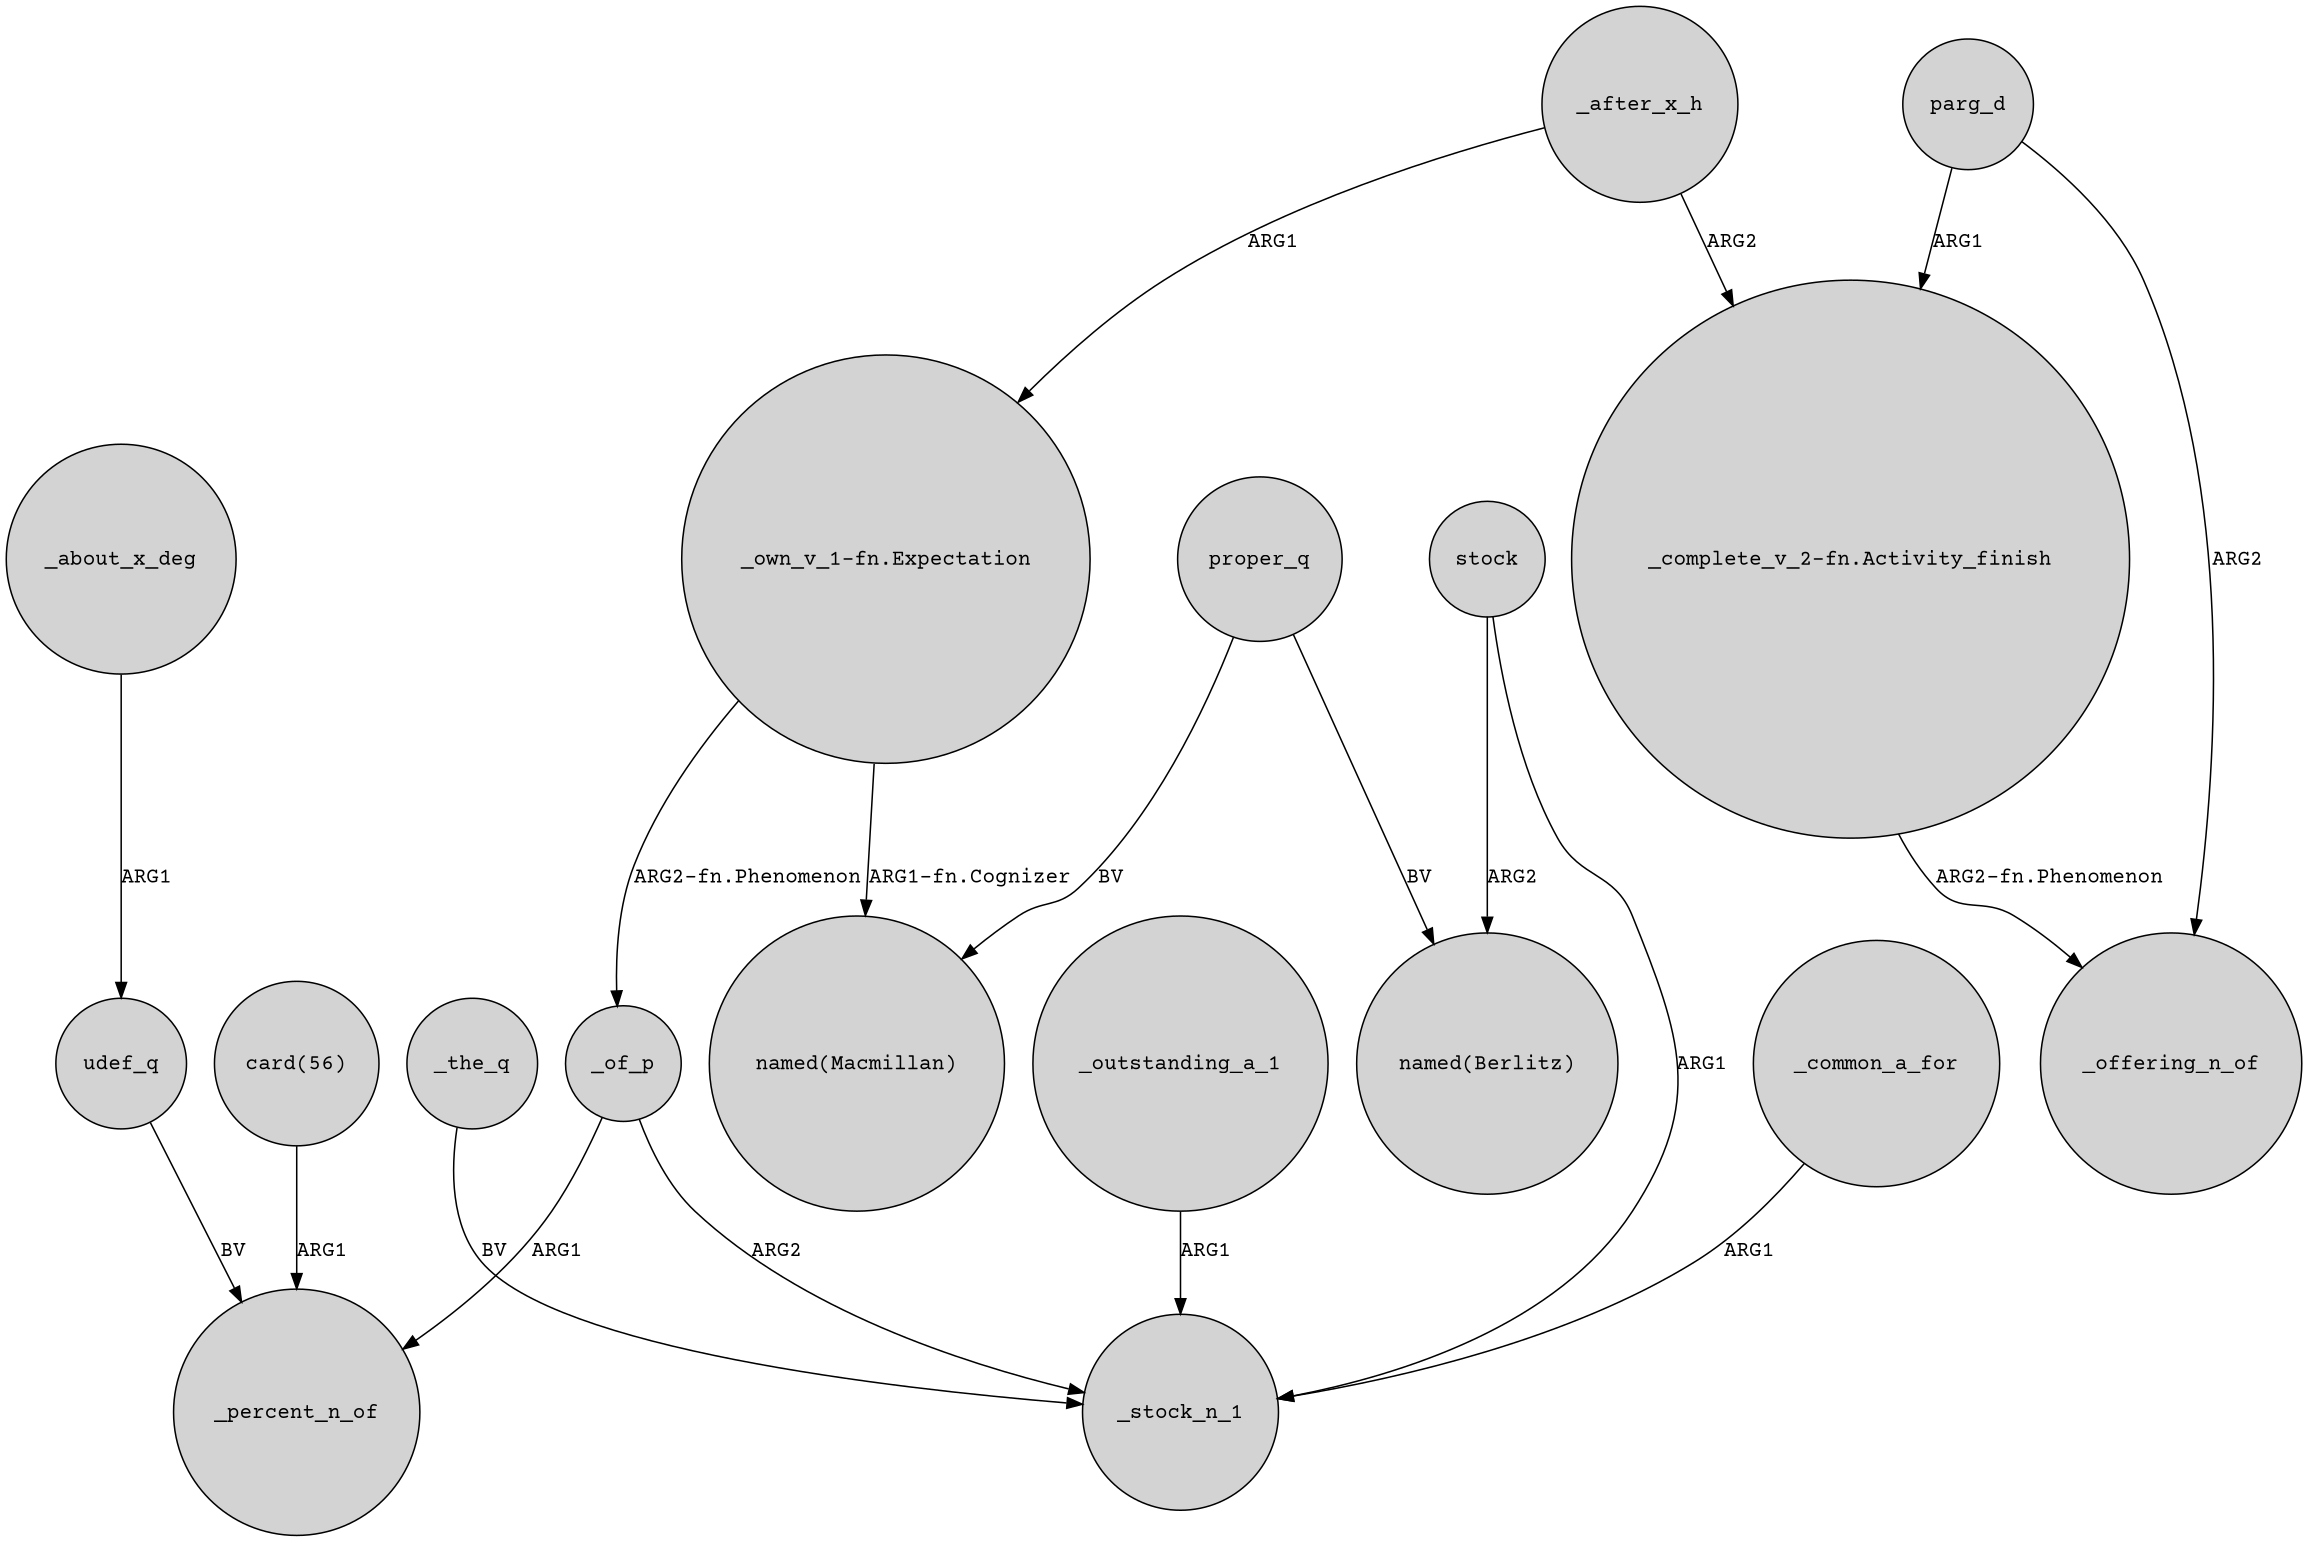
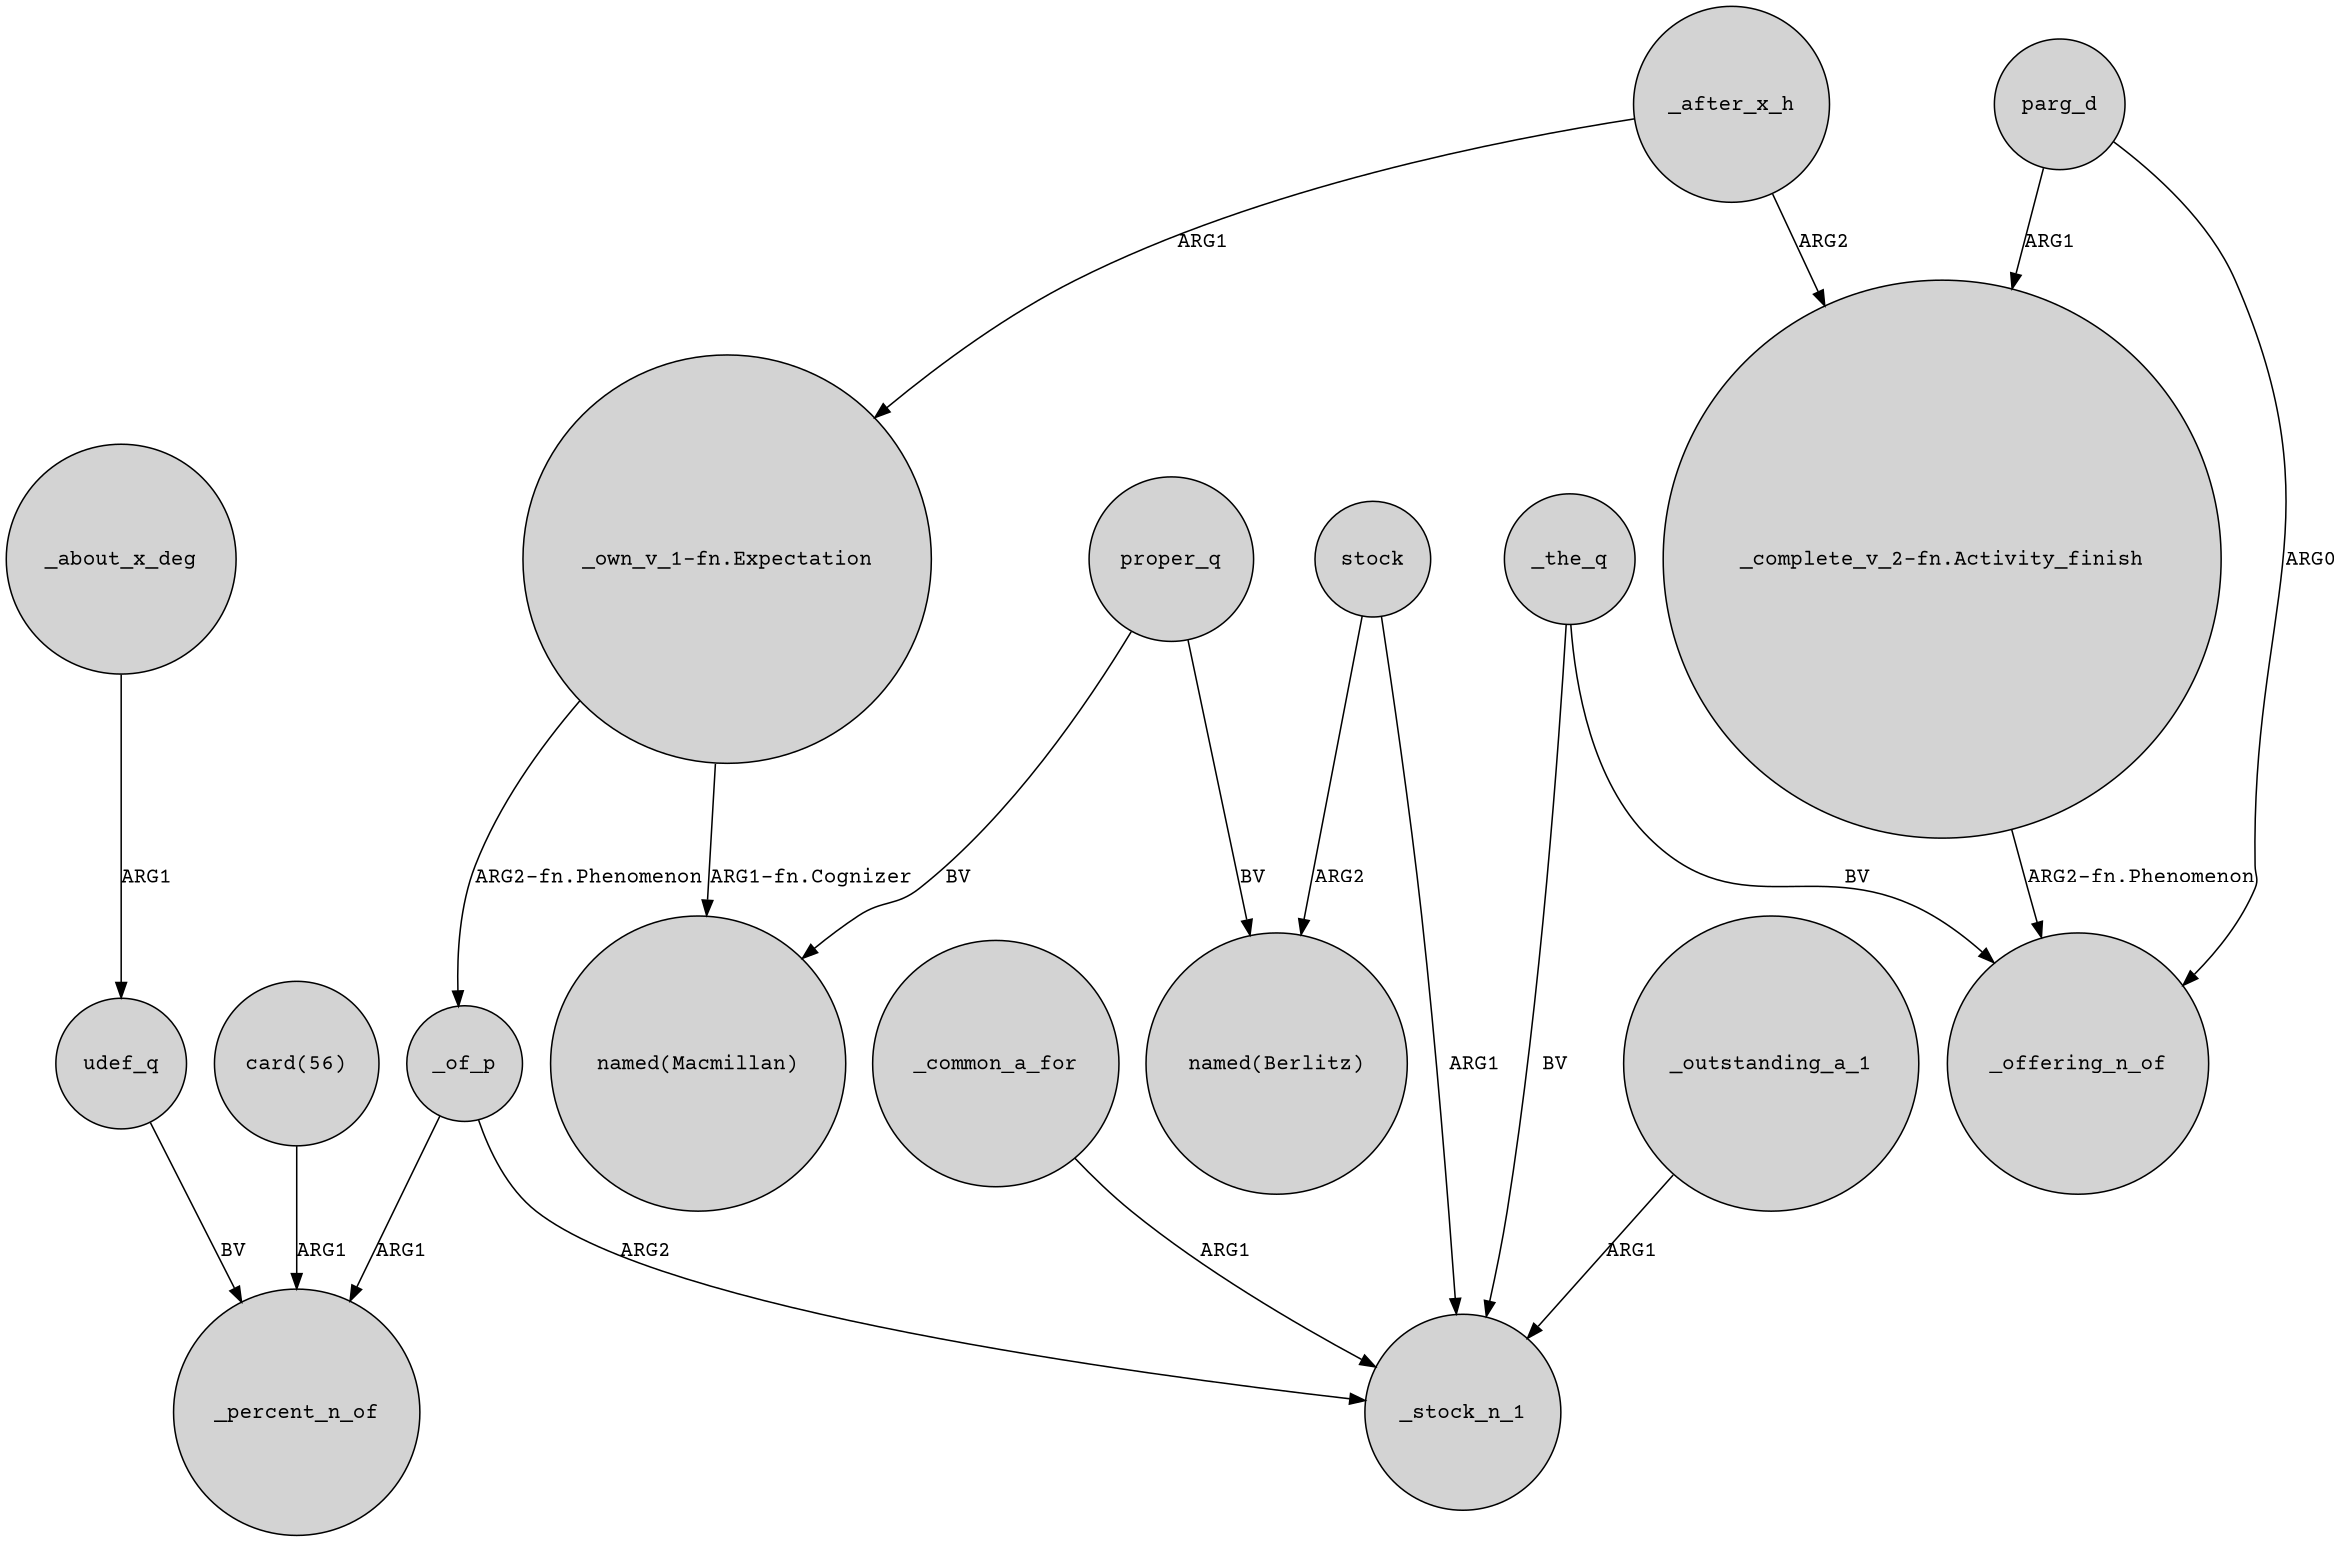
  digraph {
    fontname="Courier Prime"
    node [fontname="Courier Prime" shape=circle style=filled]
    edge [fontname="Courier Prime"]
    _common_a_for
    _stock_n_1
    "card(56)"
    _percent_n_of
    proper_q
    "named(Berlitz)"
    "named(Macmillan)"
    "_complete_v_2-fn.Activity_finish"
    _offering_n_of
    _of_p
    n11 [label=stock]
    _about_x_deg
    udef_q
    _the_q
    _outstanding_a_1
    parg_d
    _after_x_h
    "_own_v_1-fn.Expectation"
    _common_a_for -> _stock_n_1 [label=ARG1]
    "card(56)" -> _percent_n_of [label=ARG1]
    proper_q -> "named(Berlitz)" [label=BV]
    proper_q -> "named(Macmillan)" [label=BV]
    "_complete_v_2-fn.Activity_finish" -> _offering_n_of [label="ARG2-fn.Phenomenon"]
    _of_p -> _stock_n_1 [label=ARG2]
    _of_p -> _percent_n_of [label=ARG1]
    n11 -> _stock_n_1 [label=ARG1]
    n11 -> "named(Berlitz)" [label=ARG2]
    _about_x_deg -> udef_q [label=ARG1]
    udef_q -> _percent_n_of [label=BV]
    _the_q -> _stock_n_1 [label=BV]
+   _the_q -> _offering_n_of [label=BV]
    _outstanding_a_1 -> _stock_n_1 [label=ARG1]
    parg_d -> "_complete_v_2-fn.Activity_finish" [label=ARG1]
-   parg_d -> _offering_n_of [label=ARG2]
+   parg_d -> _offering_n_of [label=ARG0]
    _after_x_h -> "_complete_v_2-fn.Activity_finish" [label=ARG2]
    _after_x_h -> "_own_v_1-fn.Expectation" [label=ARG1]
    "_own_v_1-fn.Expectation" -> "named(Macmillan)" [label="ARG1-fn.Cognizer"]
    "_own_v_1-fn.Expectation" -> _of_p [label="ARG2-fn.Phenomenon"]
  }
